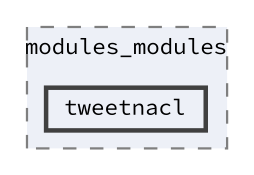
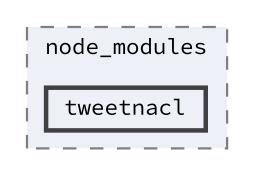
  digraph {
    compound=true
    fontname="Source Code Pro"
    n1 [color=grey25 fillcolor="#edf0f7" fontname="Source Code Pro" fontsize=10 height=0.2 label=tweetnacl shape=box style="filled,bold" width=0.4]
    subgraph cluster_1 {
      bgcolor="#edf0f7"
      fontsize=10
-     label=modules_modules
+     label=node_modules
      pencolor=grey50
      style="filled,dashed"
      n1
    }
  }
